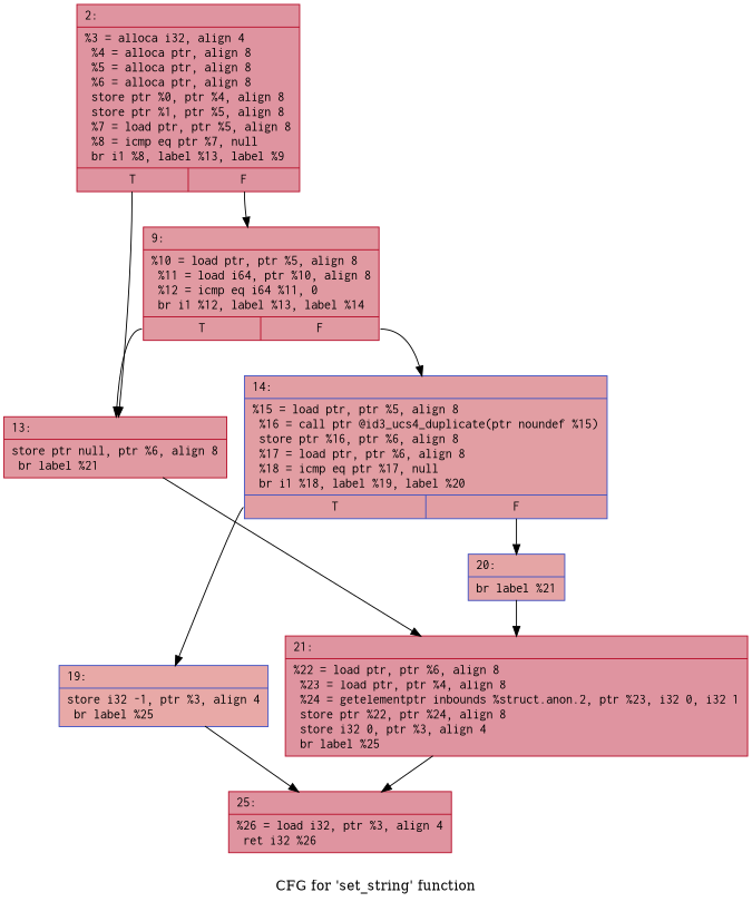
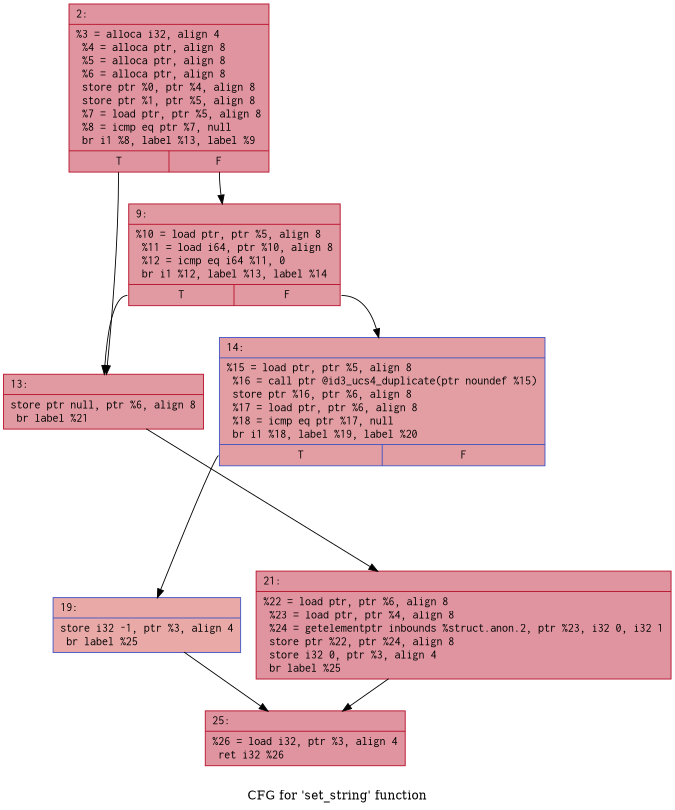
  digraph {
    label="CFG for 'set_string' function"
    node [color="#b70d28ff" fillcolor="#b70d2870" fontname=Courier shape=record style=filled]
    n1 [label="{2:\l|  %3 = alloca i32, align 4\l  %4 = alloca ptr, align 8\l  %5 = alloca ptr, align 8\l  %6 = alloca ptr, align 8\l  store ptr %0, ptr %4, align 8\l  store ptr %1, ptr %5, align 8\l  %7 = load ptr, ptr %5, align 8\l  %8 = icmp eq ptr %7, null\l  br i1 %8, label %13, label %9\l|{<s0>T|<s1>F}}"]
    n2 [fillcolor="#bb1b2c70" label="{13:\l|  store ptr null, ptr %6, align 8\l  br label %21\l}"]
    n3 [fillcolor="#bb1b2c70" label="{9:\l|  %10 = load ptr, ptr %5, align 8\l  %11 = load i64, ptr %10, align 8\l  %12 = icmp eq i64 %11, 0\l  br i1 %12, label %13, label %14\l|{<s0>T|<s1>F}}"]
    n4 [label="{21:\l|  %22 = load ptr, ptr %6, align 8\l  %23 = load ptr, ptr %4, align 8\l  %24 = getelementptr inbounds %struct.anon.2, ptr %23, i32 0, i32 1\l  store ptr %22, ptr %24, align 8\l  store i32 0, ptr %3, align 4\l  br label %25\l}"]
    n5 [color="#3d50c3ff" fillcolor="#be242e70" label="{14:\l|  %15 = load ptr, ptr %5, align 8\l  %16 = call ptr @id3_ucs4_duplicate(ptr noundef %15)\l  store ptr %16, ptr %6, align 8\l  %17 = load ptr, ptr %6, align 8\l  %18 = icmp eq ptr %17, null\l  br i1 %18, label %19, label %20\l|{<s0>T|<s1>F}}"]
    n6 [color="#3d50c3ff" fillcolor="#ca3b3770" label="{19:\l|  store i32 -1, ptr %3, align 4\l  br label %25\l}"]
-   n7 [color="#3d50c3ff" fillcolor="#c5333470" label="{20:\l|  br label %21\l}"]
    n8 [label="{25:\l|  %26 = load i32, ptr %3, align 4\l  ret i32 %26\l}"]
    n1 -> n2 [tailport=s0]
    n1 -> n3 [tailport=s1]
    n2 -> n4
    n3 -> n2 [tailport=s0]
    n3 -> n5 [tailport=s1]
    n4 -> n8
    n5 -> n6 [tailport=s0]
-   n5 -> n7 [tailport=s1]
    n6 -> n8
-   n7 -> n4
  }
